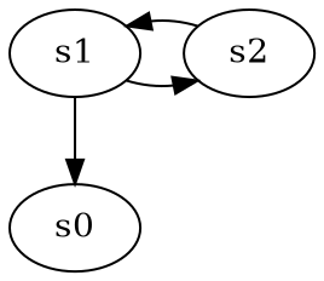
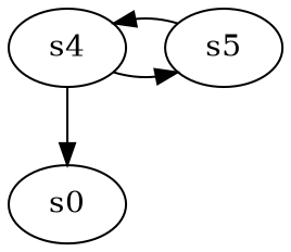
  digraph {
    node [player=0]
-   s1 [player=1]
+   s1 [player=1 label=s4]
    s0
-   s2
+   s2 [label=s5]
    s1 -> s0
    s1 -> s2 [constraint="!(time % 2 == 0)"]
    s2 -> s1 [constraint="time % 2 == 0 || time % 5 == 0"]
  }
